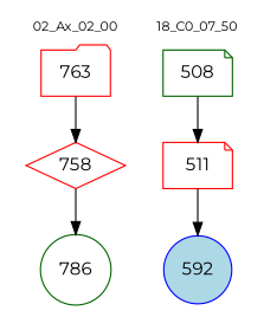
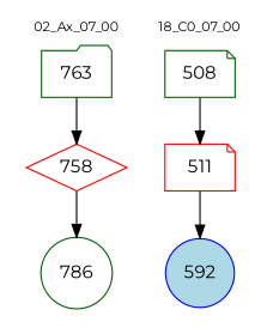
  digraph {
    fontname=Montserrat
    node [color=darkgreen fillcolor=white fontname=Montserrat shape=circle style=filled]
    edge [color=black fontname=Montserrat]
-   n1 [color=red label=763 shape=folder]
+   n1 [label=763 shape=folder]
    n2 [color=red label=758 shape=diamond]
    n3 [label=786]
    n4 [label=508 shape=note]
    n5 [color=red label=511 shape=note]
    n6 [color=blue fillcolor=lightblue label=592]
    subgraph cluster_1 {
      color=white
      fontsize=10
-     label="02_Ax_02_00"
+     label="02_Ax_07_00"
      n1
      n2
      n3
    }
    subgraph cluster_2 {
      color=white
      fontsize=10
-     label="18_C0_07_50"
+     label="18_C0_07_00"
      n4
      n5
      n6
    }
    n1 -> n2
    n2 -> n3
    n4 -> n5
    n5 -> n6
  }
